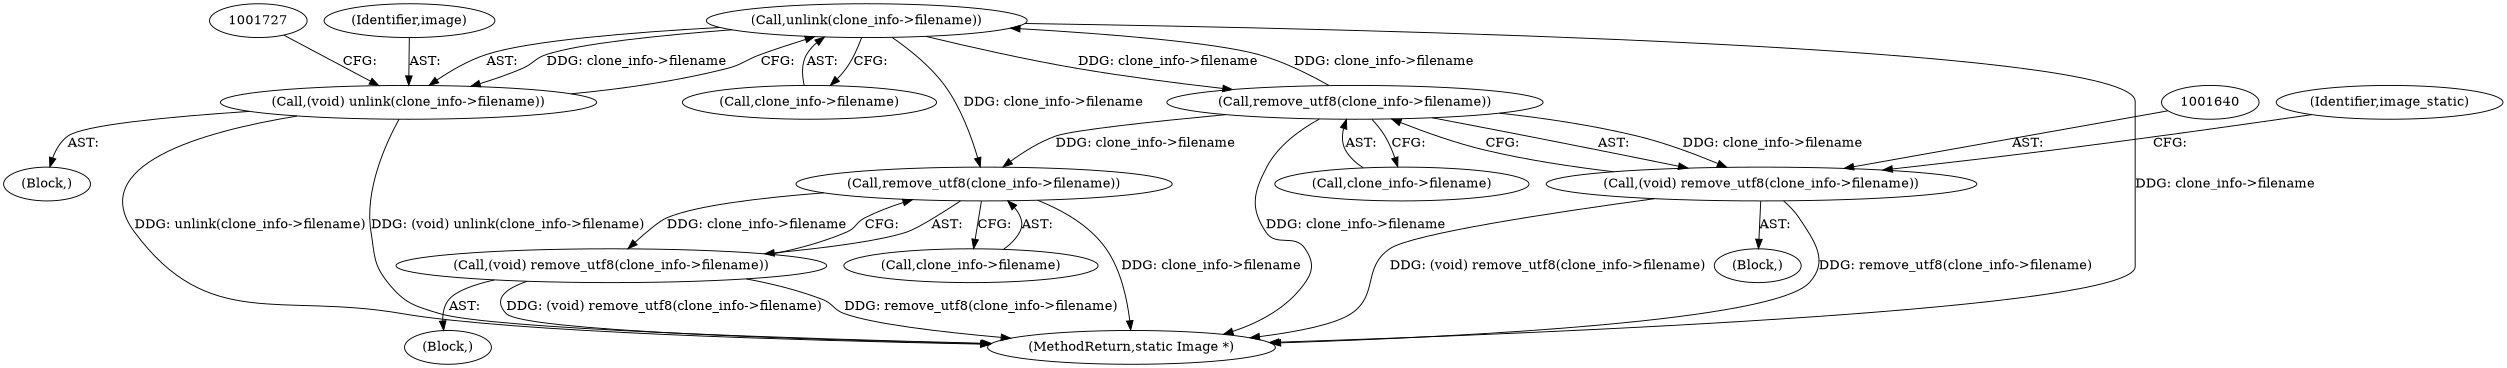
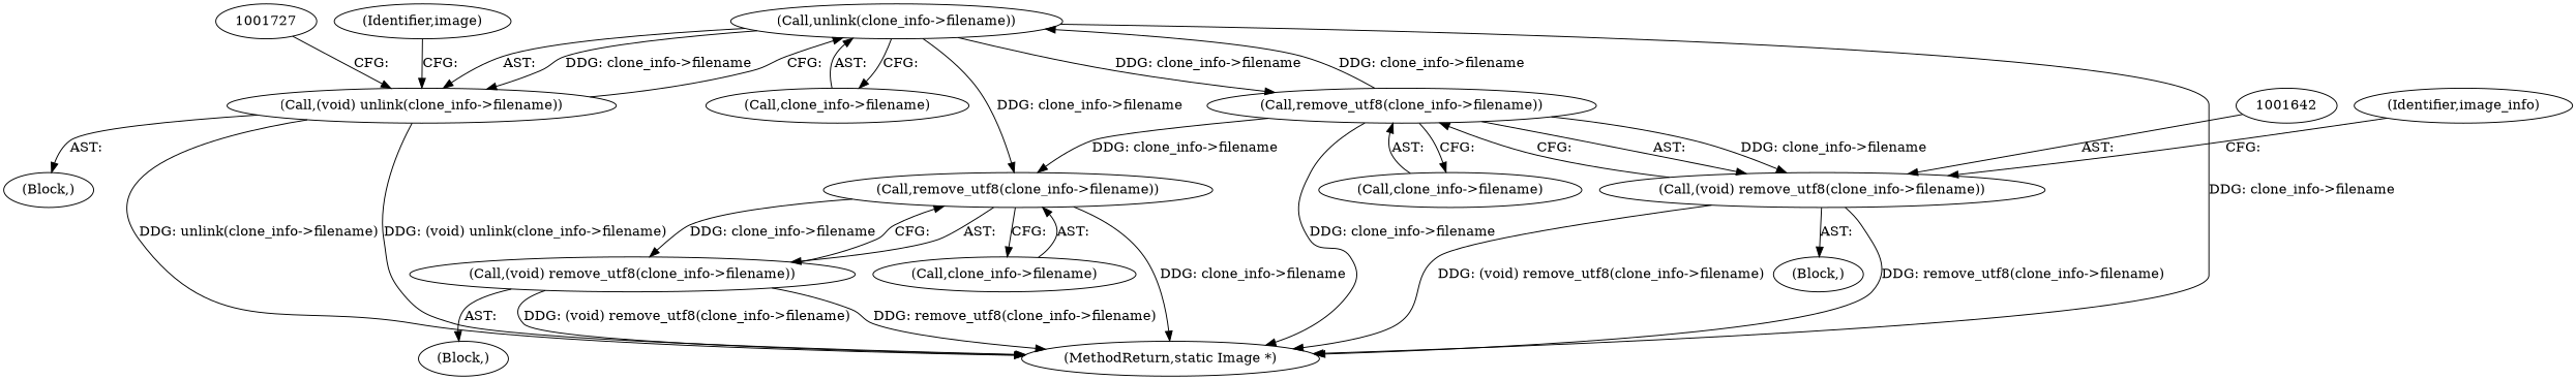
  digraph {
    n1 [label="(Call,unlink(clone_info->filename))"]
    n2 [label="(Call,remove_utf8(clone_info->filename))"]
    n3 [label="(Call,(void) unlink(clone_info->filename))"]
    n4 [label="(Call,remove_utf8(clone_info->filename))"]
    n5 [label="(Call,clone_info->filename)"]
    n6 [label="(MethodReturn,static Image *)"]
    n7 [label="(Call,(void) remove_utf8(clone_info->filename))"]
    n8 [label="(Call,clone_info->filename)"]
    n9 [label="(Block,)"]
    n10 [label="(Call,(void) remove_utf8(clone_info->filename))"]
    n11 [label="(Call,clone_info->filename)"]
    n12 [label="(Block,)"]
    n13 [label="(Block,)"]
-   n14 [label="(Identifier,image_static)"]
+   n14 [label="(Identifier,image_info)"]
    n15 [label="(Identifier,image)"]
-   1001640
+   1001640 [label=1001642]
    1001727
    n1 -> n2 [label="DDG: clone_info->filename"]
    n1 -> n3 [label="AST: "]
    n1 -> n3 [label="DDG: clone_info->filename"]
    n1 -> n4 [label="DDG: clone_info->filename"]
    n1 -> n5 [label="CFG: "]
    n1 -> n6 [label="DDG: clone_info->filename"]
    n2 -> n1 [label="DDG: clone_info->filename"]
    n2 -> n4 [label="DDG: clone_info->filename"]
    n2 -> n6 [label="DDG: clone_info->filename"]
    n2 -> n7 [label="AST: "]
    n2 -> n7 [label="DDG: clone_info->filename"]
    n2 -> n8 [label="CFG: "]
    n3 -> n1 [label="CFG: "]
    n3 -> n6 [label="DDG: (void) unlink(clone_info->filename)"]
    n3 -> n6 [label="DDG: unlink(clone_info->filename)"]
    n3 -> n9 [label="AST: "]
    n4 -> n6 [label="DDG: clone_info->filename"]
    n4 -> n10 [label="AST: "]
    n4 -> n10 [label="DDG: clone_info->filename"]
    n4 -> n11 [label="CFG: "]
    n5 -> n1 [label="AST: "]
    n7 -> n2 [label="CFG: "]
    n7 -> n6 [label="DDG: (void) remove_utf8(clone_info->filename)"]
    n7 -> n6 [label="DDG: remove_utf8(clone_info->filename)"]
    n7 -> n12 [label="AST: "]
    n8 -> n2 [label="AST: "]
    n10 -> n4 [label="CFG: "]
    n10 -> n6 [label="DDG: (void) remove_utf8(clone_info->filename)"]
    n10 -> n6 [label="DDG: remove_utf8(clone_info->filename)"]
    n10 -> n13 [label="AST: "]
    n11 -> n4 [label="AST: "]
    n14 -> n7 [label="CFG: "]
-   n15 -> n3 [label="AST: "]
+   n15 -> n3 [label="CFG: "]
    1001640 -> n7 [label="AST: "]
    1001727 -> n3 [label="CFG: "]
  }
